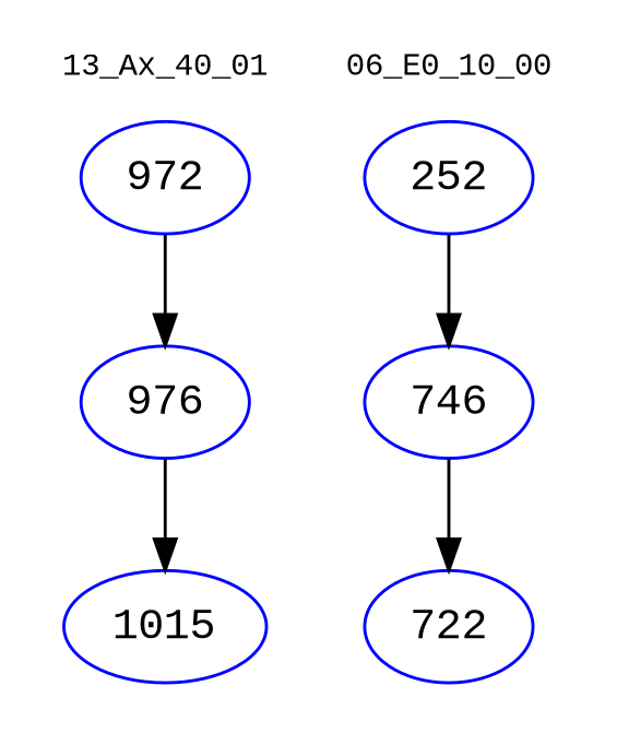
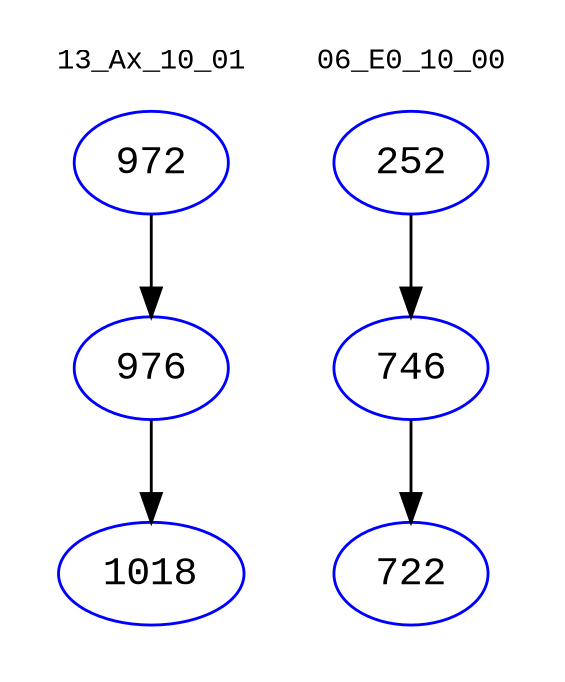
  digraph {
    fontname="Liberation Mono"
    node [color=blue fontname="Liberation Mono"]
    edge [color=black fontname="Liberation Mono"]
    n1 [label=972]
    n2 [label=976]
-   n3 [label=1015]
+   n3 [label=1018]
    n4 [label=252]
    n5 [label=746]
    n6 [label=722]
    subgraph cluster_1 {
      color=white
      fontsize=10
-     label="13_Ax_40_01"
+     label="13_Ax_10_01"
      n1
      n2
      n3
    }
    subgraph cluster_2 {
      color=white
      fontsize=10
      label="06_E0_10_00"
      n4
      n5
      n6
    }
    n1 -> n2
    n2 -> n3
    n4 -> n5
    n5 -> n6
  }
